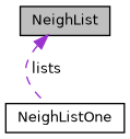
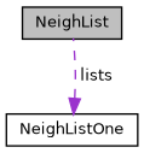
  digraph {
    node [color=black fontname=Helvetica fontsize=10 shape=record style=filled]
    n1 [fillcolor=grey75 fontcolor=black height=0.2 label=NeighList width=0.4]
    n2 [fillcolor=white height=0.2 label=NeighListOne width=0.4]
-   n1 -> n2 [color=darkorchid3 dir=back fontname=Helvetica fontsize=10 label=" lists" labelfontname=Helvetica labelfontsize=10 style=dashed]
+   n2 -> n1 [color=darkorchid3 dir=back fontname=Helvetica fontsize=10 label=" lists" labelfontname=Helvetica labelfontsize=10 style=dashed]
  }
